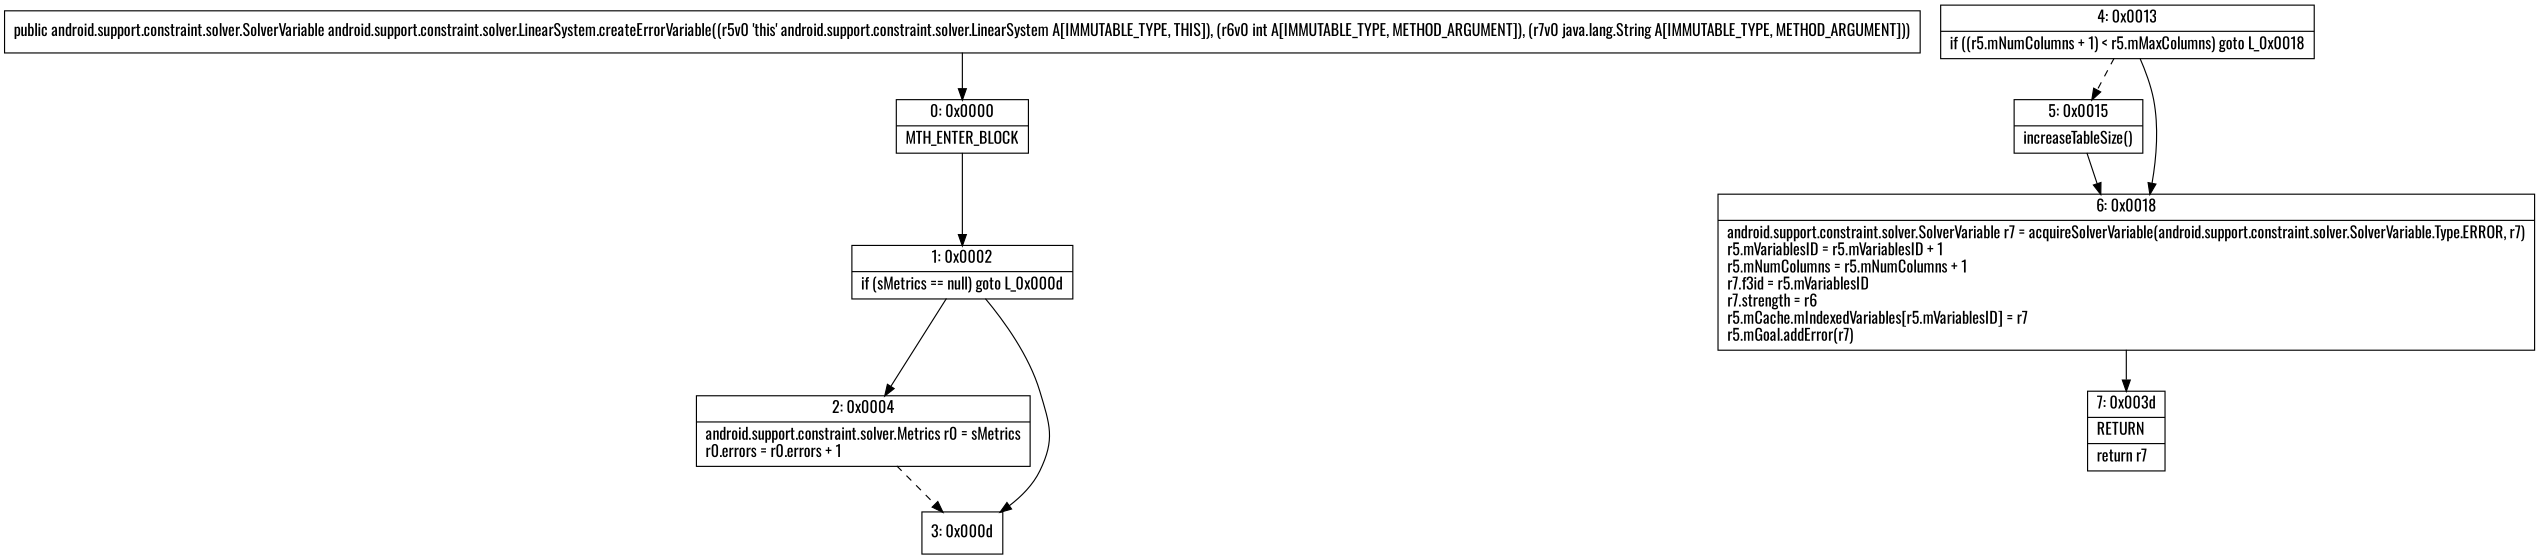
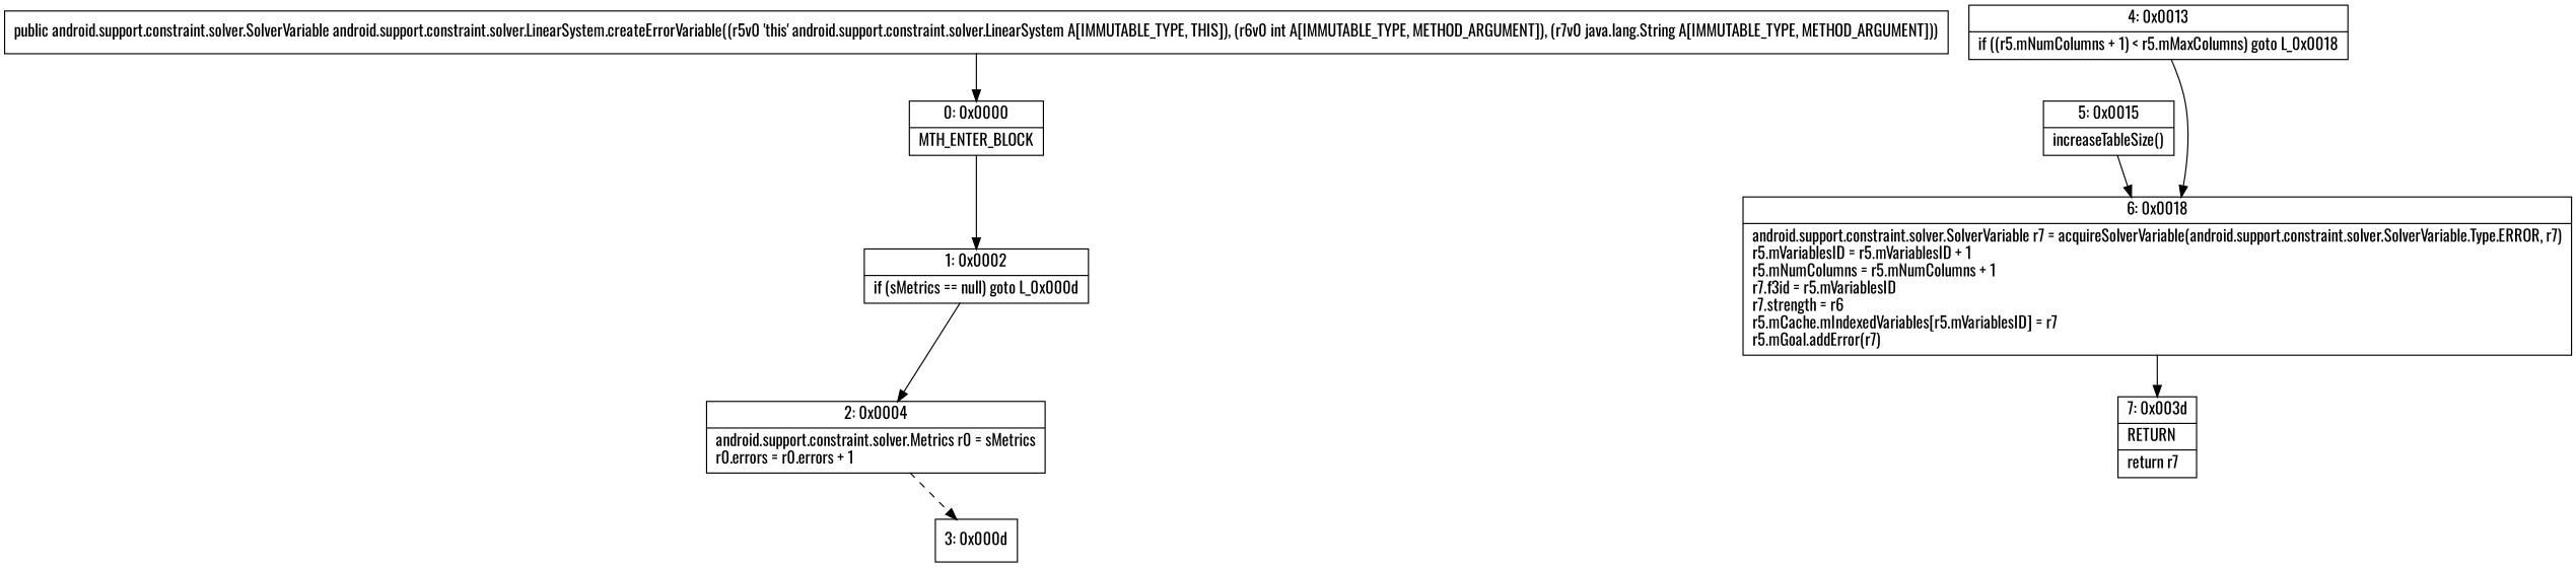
  digraph {
    fontname=Oswald
    node [fontname=Oswald shape=record]
    edge [fontname=Oswald]
    n1 [label="{0\:\ 0x0000|MTH_ENTER_BLOCK\l}"]
    n2 [label="{1\:\ 0x0002|if (sMetrics == null) goto L_0x000d\l}"]
    n3 [label="{2\:\ 0x0004|android.support.constraint.solver.Metrics r0 = sMetrics\lr0.errors = r0.errors + 1\l}"]
    n4 [label="{3\:\ 0x000d}"]
    n5 [label="{4\:\ 0x0013|if ((r5.mNumColumns + 1) \< r5.mMaxColumns) goto L_0x0018\l}"]
    n6 [label="{5\:\ 0x0015|increaseTableSize()\l}"]
    n7 [label="{6\:\ 0x0018|android.support.constraint.solver.SolverVariable r7 = acquireSolverVariable(android.support.constraint.solver.SolverVariable.Type.ERROR, r7)\lr5.mVariablesID = r5.mVariablesID + 1\lr5.mNumColumns = r5.mNumColumns + 1\lr7.f3id = r5.mVariablesID\lr7.strength = r6\lr5.mCache.mIndexedVariables[r5.mVariablesID] = r7\lr5.mGoal.addError(r7)\l}"]
    n8 [label="{7\:\ 0x003d|RETURN\l|return r7\l}"]
    n9 [label="{public android.support.constraint.solver.SolverVariable android.support.constraint.solver.LinearSystem.createErrorVariable((r5v0 'this' android.support.constraint.solver.LinearSystem A[IMMUTABLE_TYPE, THIS]), (r6v0 int A[IMMUTABLE_TYPE, METHOD_ARGUMENT]), (r7v0 java.lang.String A[IMMUTABLE_TYPE, METHOD_ARGUMENT])) }"]
    n1 -> n2
    n2 -> n3 [style=solid]
-   n2 -> n4
    n3 -> n4 [style=dashed]
-   n5 -> n6 [style=dashed]
    n5 -> n7
    n6 -> n7
    n7 -> n8
    n9 -> n1
  }
